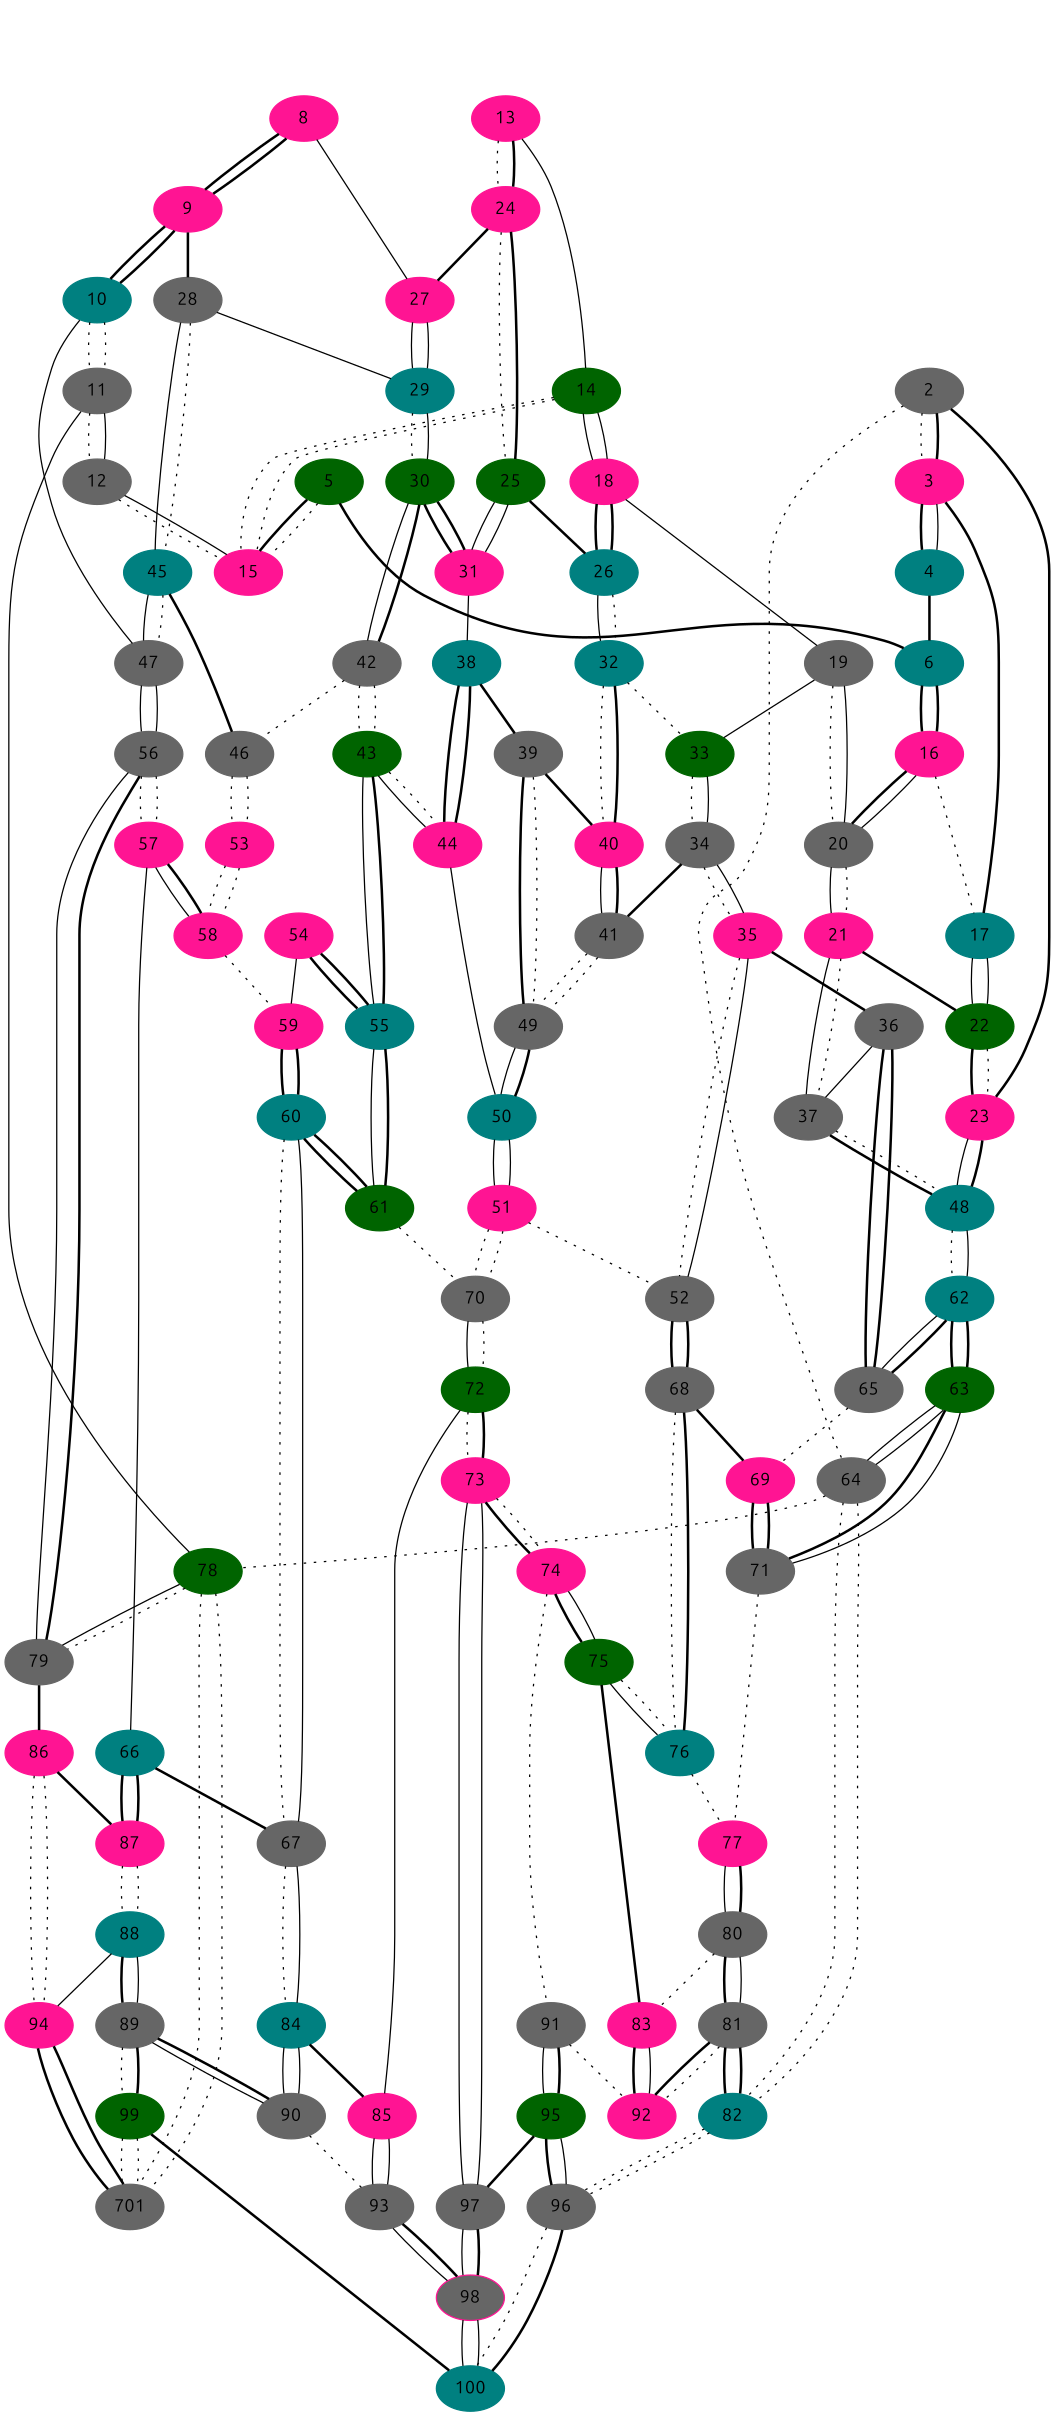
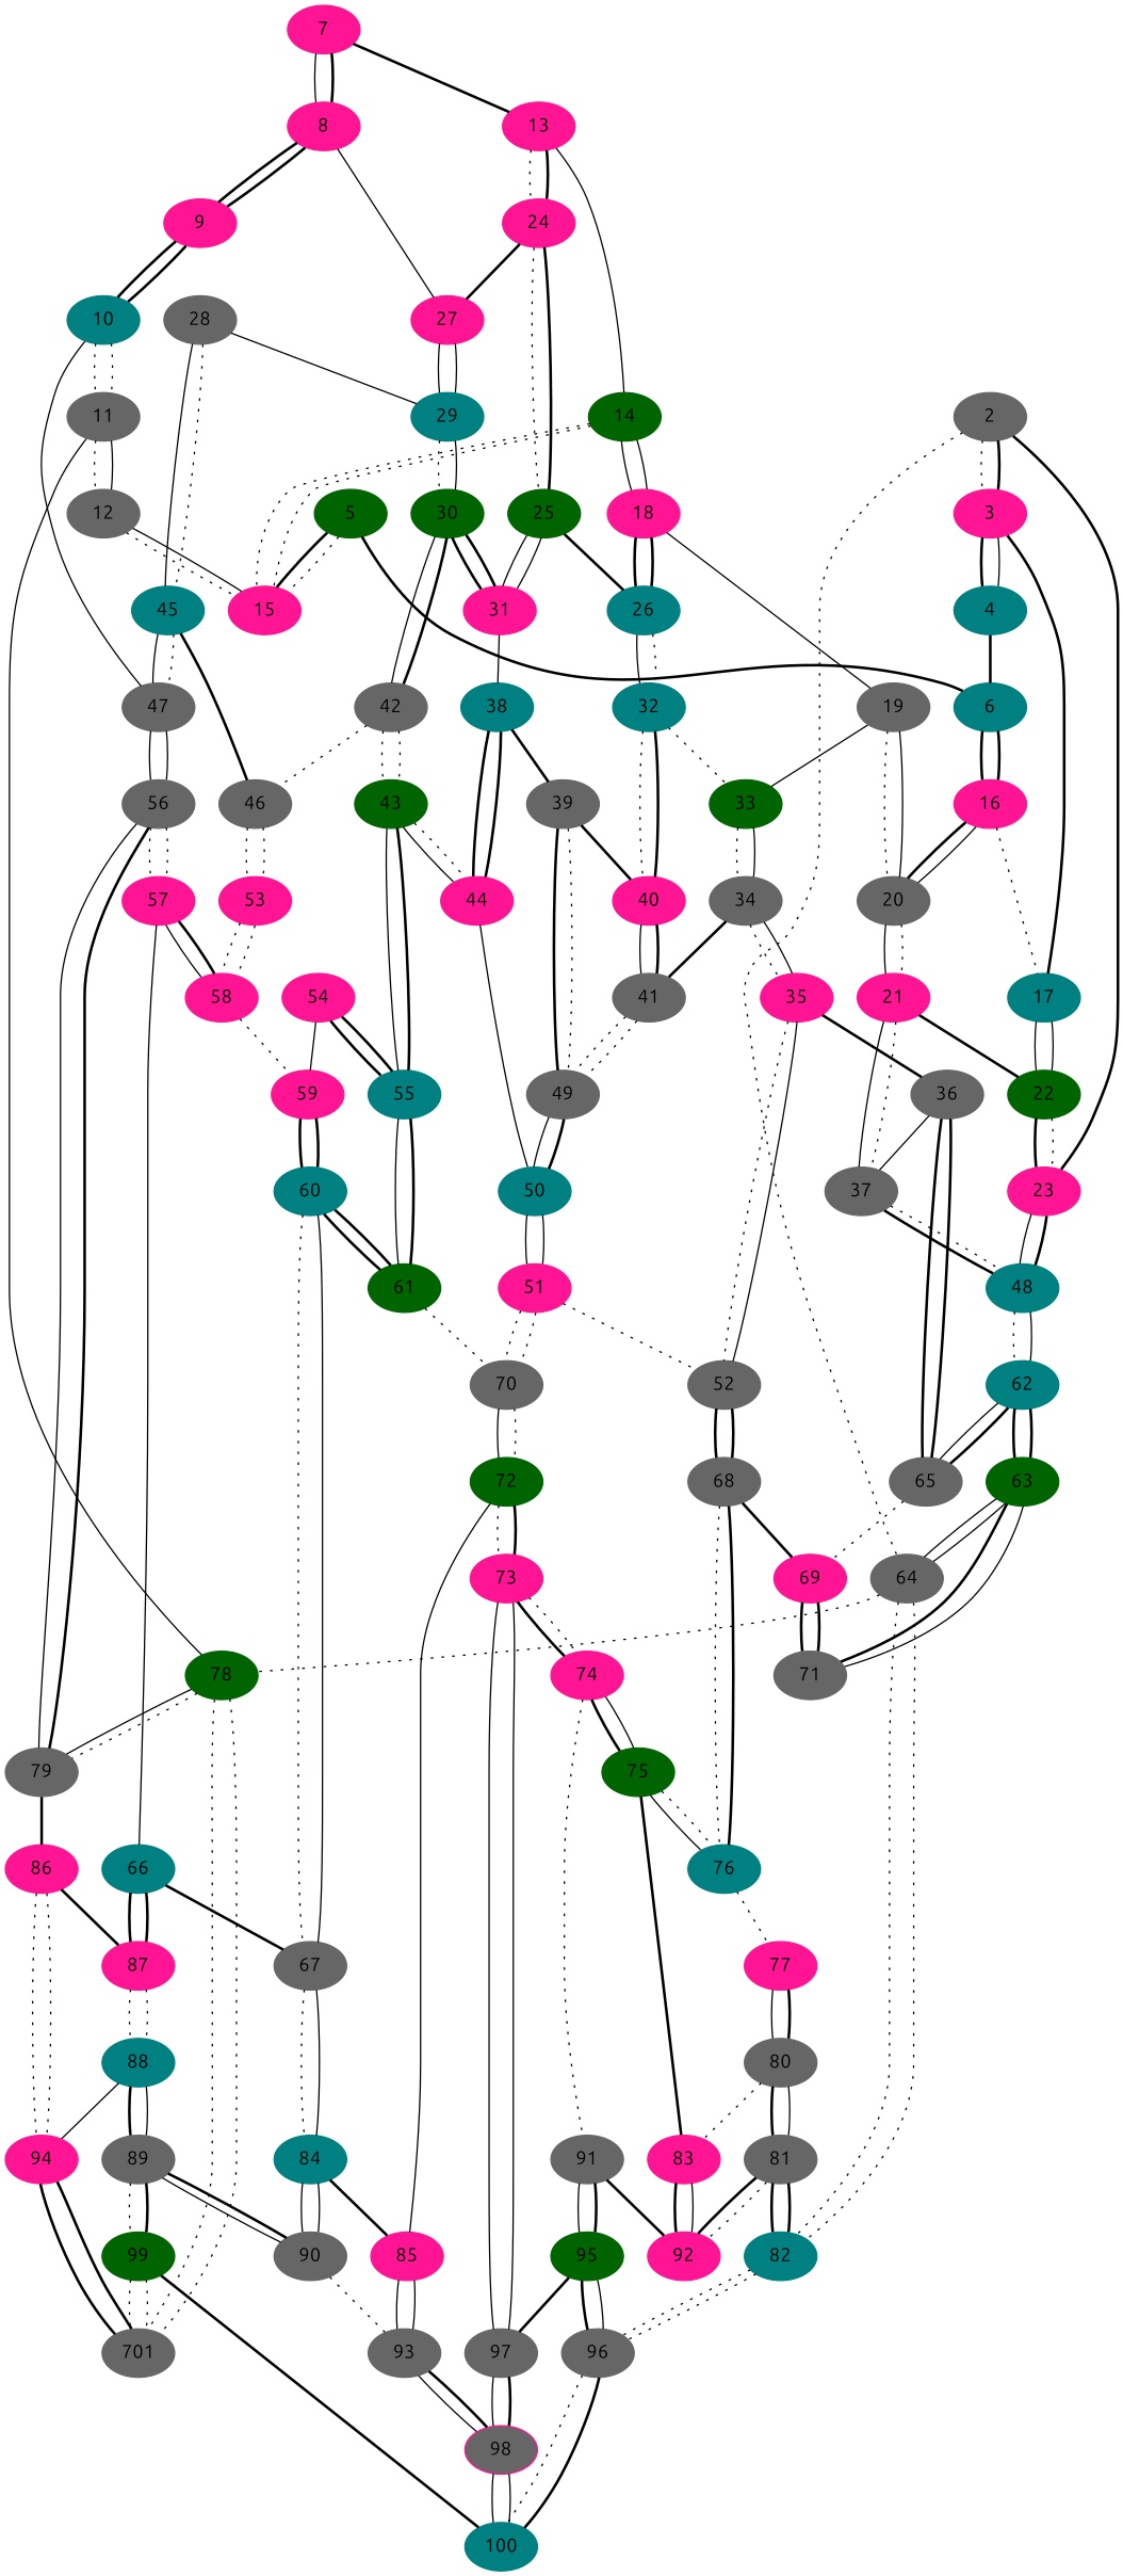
  graph {
    fontname=Ubuntu
    node [color=deeppink fontname=Ubuntu style=filled]
    edge [fontname=Ubuntu style=bold]
    3
    2 [color=gray40]
    23
    64 [color=gray40]
    5 [color=darkgreen]
    6 [color=teal]
    15
    11 [color=gray40]
    12 [color=gray40]
    78 [color=darkgreen]
    4 [color=teal]
    17 [color=teal]
    48 [color=teal]
    82 [color=teal]
    22 [color=darkgreen]
    16
    20 [color=gray40]
+   7
    8
    13
    9
    27
    14 [color=darkgreen]
    24
    10 [color=teal]
    28 [color=gray40]
    29 [color=teal]
    47 [color=gray40]
    45 [color=teal]
    56 [color=gray40]
    79 [color=gray40]
    n32 [color=gray40 label=701]
    18
    25 [color=darkgreen]
    19 [color=gray40]
    26 [color=teal]
    21
    33 [color=darkgreen]
    32 [color=teal]
    34 [color=gray40]
    37 [color=gray40]
    62 [color=teal]
    31
    38 [color=teal]
    40
    30 [color=darkgreen]
    46 [color=gray40]
    42 [color=gray40]
    43 [color=darkgreen]
    39 [color=gray40]
    44
    41 [color=gray40]
    35
    36 [color=gray40]
    52 [color=gray40]
    49 [color=gray40]
    65 [color=gray40]
    68 [color=gray40]
    69
    50 [color=teal]
    55 [color=teal]
    53
    61 [color=darkgreen]
    51
    58
    57
    63 [color=darkgreen]
    70 [color=gray40]
    72 [color=darkgreen]
    76 [color=teal]
    54
    59
    60 [color=teal]
    66 [color=teal]
    86
    67 [color=gray40]
    87
    84 [color=teal]
    71 [color=gray40]
    77
    96 [color=gray40]
    88 [color=teal]
    85
    90 [color=gray40]
    73
    80 [color=gray40]
    74
    97 [color=gray40]
    93 [color=gray40]
    75 [color=darkgreen]
    91 [color=gray40]
    98 [fillcolor=gray40]
    83
    92
    95 [color=darkgreen]
    81 [color=gray40]
    94
    100 [color=teal]
    89 [color=gray40]
    99 [color=darkgreen]
    3 -- 4
    3 -- 4 [style=solid]
    3 -- 17
    2 -- 3 [style=dotted]
    2 -- 3
    2 -- 23
    2 -- 64 [style=dotted]
    23 -- 48 [style=solid]
    23 -- 48
    64 -- 78 [style=dotted]
    64 -- 82 [style=dotted]
    64 -- 82 [style=dotted]
    5 -- 6
    5 -- 15
    5 -- 15 [style=dotted]
    6 -- 16
    6 -- 16
    11 -- 12 [style=dotted]
    11 -- 12 [style=solid]
    11 -- 78 [style=solid]
    12 -- 15 [style=dotted]
    12 -- 15 [style=solid]
    78 -- 79 [style=solid]
    78 -- 79 [style=dotted]
    78 -- n32 [style=dotted]
    78 -- n32 [style=dotted]
    4 -- 6
    17 -- 22 [style=solid]
    17 -- 22 [style=solid]
    48 -- 62 [style=dotted]
    48 -- 62 [style=solid]
    82 -- 96 [style=dotted]
    82 -- 96 [style=dotted]
    22 -- 23
    22 -- 23 [style=dotted]
    16 -- 17 [style=dotted]
    16 -- 20
    16 -- 20 [style=solid]
    20 -- 21 [style=solid]
    20 -- 21 [style=dotted]
+   7 -- 8 [style=solid]
+   7 -- 8
+   7 -- 13
    8 -- 9
    8 -- 9
    8 -- 27 [style=solid]
    13 -- 14 [style=solid]
    13 -- 24 [style=dotted]
    13 -- 24
    9 -- 10
    9 -- 10
-   9 -- 28
    27 -- 29 [style=solid]
    27 -- 29 [style=solid]
    14 -- 15 [style=dotted]
    14 -- 15 [style=dotted]
    14 -- 18 [style=solid]
    14 -- 18 [style=solid]
    24 -- 27
    24 -- 25 [style=dotted]
    24 -- 25
    10 -- 11 [style=dotted]
    10 -- 11 [style=dotted]
    10 -- 47 [style=solid]
    28 -- 29 [style=solid]
    28 -- 45 [style=solid]
    28 -- 45 [style=dotted]
    29 -- 30 [style=dotted]
    29 -- 30 [style=solid]
    47 -- 56 [style=solid]
    47 -- 56 [style=solid]
    45 -- 47 [style=solid]
    45 -- 47 [style=dotted]
    45 -- 46
    56 -- 79 [style=solid]
    56 -- 79
    56 -- 57 [style=dotted]
    56 -- 57 [style=dotted]
    79 -- 86
    18 -- 19 [style=solid]
    18 -- 26
    18 -- 26
    25 -- 26
    25 -- 31 [style=solid]
    25 -- 31 [style=solid]
    19 -- 20 [style=dotted]
    19 -- 20 [style=solid]
    19 -- 33 [style=solid]
    26 -- 32 [style=solid]
    26 -- 32 [style=dotted]
    21 -- 22
    21 -- 37 [style=solid]
    21 -- 37 [style=dotted]
    33 -- 34 [style=dotted]
    33 -- 34 [style=solid]
    32 -- 33 [style=dotted]
    32 -- 40 [style=dotted]
    32 -- 40
    34 -- 41
    34 -- 35 [style=dotted]
    34 -- 35 [style=solid]
    37 -- 48
    37 -- 48 [style=dotted]
    62 -- 65 [style=solid]
    62 -- 65
    62 -- 63
    62 -- 63
    31 -- 38 [style=solid]
    38 -- 39
    38 -- 44
    38 -- 44
    40 -- 41 [style=solid]
    40 -- 41
    30 -- 31
    30 -- 31
    30 -- 42 [style=solid]
    30 -- 42
    46 -- 53 [style=dotted]
    46 -- 53 [style=dotted]
    42 -- 46 [style=dotted]
    42 -- 43 [style=dotted]
    42 -- 43 [style=dotted]
    43 -- 44 [style=solid]
    43 -- 44 [style=dotted]
    43 -- 55 [style=solid]
    43 -- 55
    39 -- 40
    39 -- 49
    39 -- 49 [style=dotted]
    44 -- 50 [style=solid]
    41 -- 49 [style=dotted]
    41 -- 49 [style=dotted]
    35 -- 36
    35 -- 52 [style=dotted]
    35 -- 52 [style=solid]
    36 -- 37 [style=solid]
    36 -- 65
    36 -- 65
    52 -- 68
    52 -- 68
    49 -- 50 [style=solid]
    49 -- 50
    65 -- 69 [style=dotted]
    68 -- 69
    68 -- 76 [style=dotted]
    68 -- 76
    69 -- 71
    69 -- 71
    50 -- 51 [style=solid]
    50 -- 51 [style=solid]
    55 -- 61 [style=solid]
    55 -- 61
    53 -- 58 [style=dotted]
    53 -- 58 [style=dotted]
    61 -- 70 [style=dotted]
    51 -- 52 [style=dotted]
    51 -- 70 [style=dotted]
    51 -- 70 [style=dotted]
    58 -- 59 [style=dotted]
    57 -- 58 [style=solid]
    57 -- 58
    57 -- 66 [style=solid]
    63 -- 64 [style=solid]
    63 -- 64 [style=solid]
    63 -- 71
    63 -- 71 [style=solid]
    70 -- 72 [style=solid]
    70 -- 72 [style=dotted]
    72 -- 85 [style=solid]
    72 -- 73 [style=dotted]
    72 -- 73
    76 -- 77 [style=dotted]
    54 -- 55
    54 -- 55
    54 -- 59 [style=solid]
    59 -- 60
    59 -- 60
    60 -- 61
    60 -- 61
    60 -- 67 [style=dotted]
    60 -- 67 [style=solid]
    66 -- 67
    66 -- 87
    66 -- 87
    86 -- 87
    86 -- 94 [style=dotted]
    86 -- 94 [style=dotted]
    67 -- 84 [style=dotted]
    67 -- 84 [style=solid]
    87 -- 88 [style=dotted]
    87 -- 88 [style=dotted]
    84 -- 85
    84 -- 90 [style=solid]
    84 -- 90 [style=solid]
-   71 -- 77 [style=dotted]
    77 -- 80 [style=solid]
    77 -- 80
    96 -- 100 [style=dotted]
    96 -- 100
    88 -- 94 [style=solid]
    88 -- 89
    88 -- 89 [style=solid]
    85 -- 93 [style=solid]
    85 -- 93 [style=solid]
    90 -- 93 [style=dotted]
    73 -- 74
    73 -- 74 [style=dotted]
    73 -- 97 [style=solid]
    73 -- 97 [style=solid]
    80 -- 83 [style=dotted]
    80 -- 81
    80 -- 81 [style=solid]
    74 -- 75
    74 -- 75 [style=solid]
    74 -- 91 [style=dotted]
    97 -- 98 [style=solid]
    97 -- 98
    93 -- 98 [style=solid]
    93 -- 98
    75 -- 76 [style=solid]
    75 -- 76 [style=dotted]
    75 -- 83
-   91 -- 92 [style=dotted]
+   91 -- 92
    91 -- 95 [style=solid]
    91 -- 95
    98 -- 100 [style=solid]
    98 -- 100 [style=solid]
    83 -- 92
    83 -- 92 [style=solid]
    95 -- 96
    95 -- 96 [style=solid]
    95 -- 97
    81 -- 82
    81 -- 82
    81 -- 92
    81 -- 92 [style=dotted]
    94 -- n32
    94 -- n32
    89 -- 90 [style=solid]
    89 -- 90
    89 -- 99 [style=dotted]
    89 -- 99
    99 -- n32 [style=dotted]
    99 -- n32 [style=dotted]
    99 -- 100
  }
